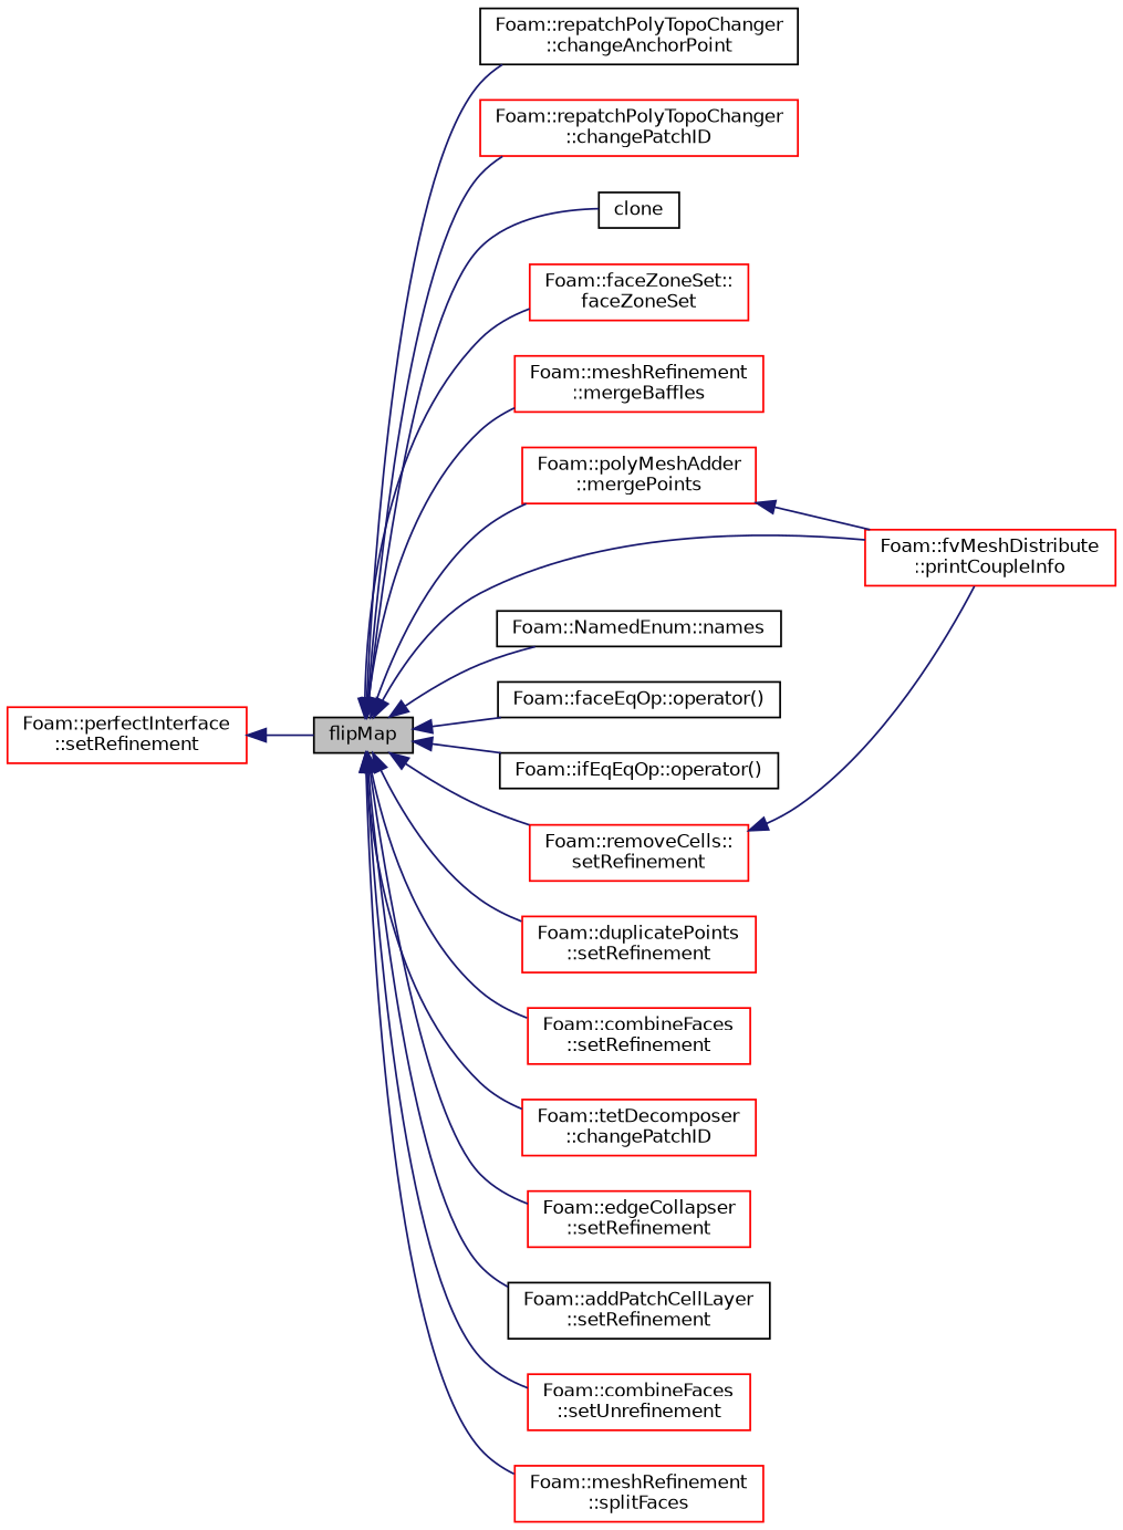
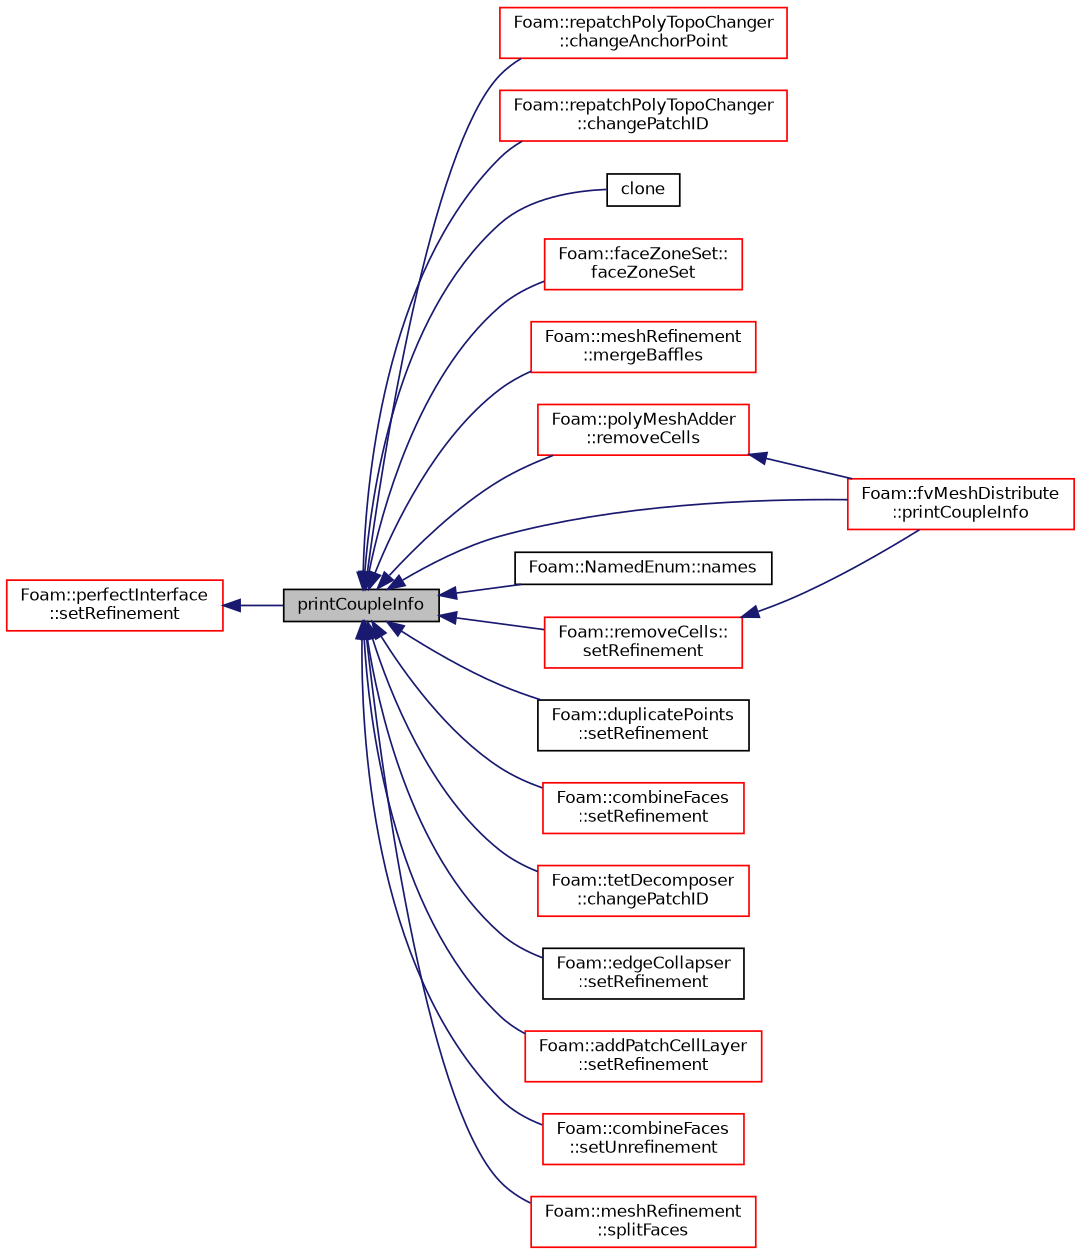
  digraph {
    fontname="DejaVu Sans"
    rankdir=LR
    node [color=red fontname="DejaVu Sans" fontsize=10 shape=record]
    edge [color=midnightblue dir=back fontname="DejaVu Sans" fontsize=10 labelfontname=Helvetica labelfontsize=10 style=solid]
-   n1 [color=black fillcolor=grey75 fontcolor=black height=0.2 label=flipMap style=filled width=0.4]
-   n2 [color=black height=0.2 label="Foam::repatchPolyTopoChanger\l::changeAnchorPoint" width=0.4]
+   n1 [color=black fillcolor=grey75 fontcolor=black height=0.2 label=printCoupleInfo style=filled width=0.4]
+   n2 [height=0.2 label="Foam::repatchPolyTopoChanger\l::changeAnchorPoint" width=0.4]
    n3 [height=0.2 label="Foam::repatchPolyTopoChanger\l::changePatchID" width=0.4]
    n4 [color=black height=0.2 label=clone width=0.4]
    n5 [height=0.2 label="Foam::faceZoneSet::\lfaceZoneSet" width=0.4]
    n6 [height=0.2 label="Foam::meshRefinement\l::mergeBaffles" width=0.4]
-   n7 [height=0.2 label="Foam::polyMeshAdder\l::mergePoints" width=0.4]
+   n7 [height=0.2 label="Foam::polyMeshAdder\l::removeCells" width=0.4]
    n8 [height=0.2 label="Foam::fvMeshDistribute\l::printCoupleInfo" width=0.4]
    n9 [color=black height=0.2 label="Foam::NamedEnum::names" width=0.4]
-   n10 [color=black height=0.2 label="Foam::faceEqOp::operator()" width=0.4]
-   n11 [color=black height=0.2 label="Foam::ifEqEqOp::operator()" width=0.4]
    n12 [height=0.2 label="Foam::removeCells::\lsetRefinement" width=0.4]
-   n13 [height=0.2 label="Foam::duplicatePoints\l::setRefinement" width=0.4]
+   n13 [color=black height=0.2 label="Foam::duplicatePoints\l::setRefinement" width=0.4]
    n14 [height=0.2 label="Foam::combineFaces\l::setRefinement" width=0.4]
    n15 [height=0.2 label="Foam::tetDecomposer\l::changePatchID" width=0.4]
-   n16 [height=0.2 label="Foam::edgeCollapser\l::setRefinement" width=0.4]
-   n17 [color=black height=0.2 label="Foam::addPatchCellLayer\l::setRefinement" width=0.4]
+   n16 [color=black height=0.2 label="Foam::edgeCollapser\l::setRefinement" width=0.4]
+   n17 [height=0.2 label="Foam::addPatchCellLayer\l::setRefinement" width=0.4]
    n18 [height=0.2 label="Foam::combineFaces\l::setUnrefinement" width=0.4]
    n19 [height=0.2 label="Foam::meshRefinement\l::splitFaces" width=0.4]
    n20 [height=0.2 label="Foam::perfectInterface\l::setRefinement" width=0.4]
    n1 -> n2
    n1 -> n3
    n1 -> n4
    n1 -> n5
    n1 -> n6
    n1 -> n7
    n1 -> n8
    n1 -> n9
-   n1 -> n10
-   n1 -> n11
    n1 -> n12
    n1 -> n13
    n1 -> n14
    n1 -> n15
    n1 -> n16
    n1 -> n17
    n1 -> n18
    n1 -> n19
    n7 -> n8
    n12 -> n8
    n20 -> n1
  }
